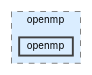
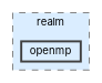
  digraph {
    compound=true
    fontname=Inter
    n1 [color=grey25 fillcolor="#daedff" fontname=Inter fontsize=10 height=0.2 label=openmp shape=box style="filled,bold" width=0.4]
    subgraph cluster_1 {
      bgcolor="#daedff"
      fontsize=10
-     label=openmp
+     label=realm
      pencolor=grey50
      style="filled,dashed"
      n1
    }
  }
